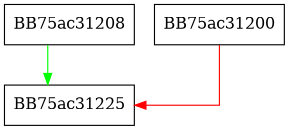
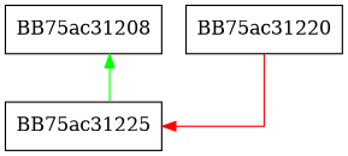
  digraph {
    splines=ortho
    node [shape=box]
    BB75ac31208
    BB75ac31225
-   BB75ac31220 [label=BB75ac31200]
-   BB75ac31208 -> BB75ac31225 [color=green]
+   BB75ac31220
+   BB75ac31225 -> BB75ac31208 [color=green]
    BB75ac31220 -> BB75ac31225 [color=red]
  }
